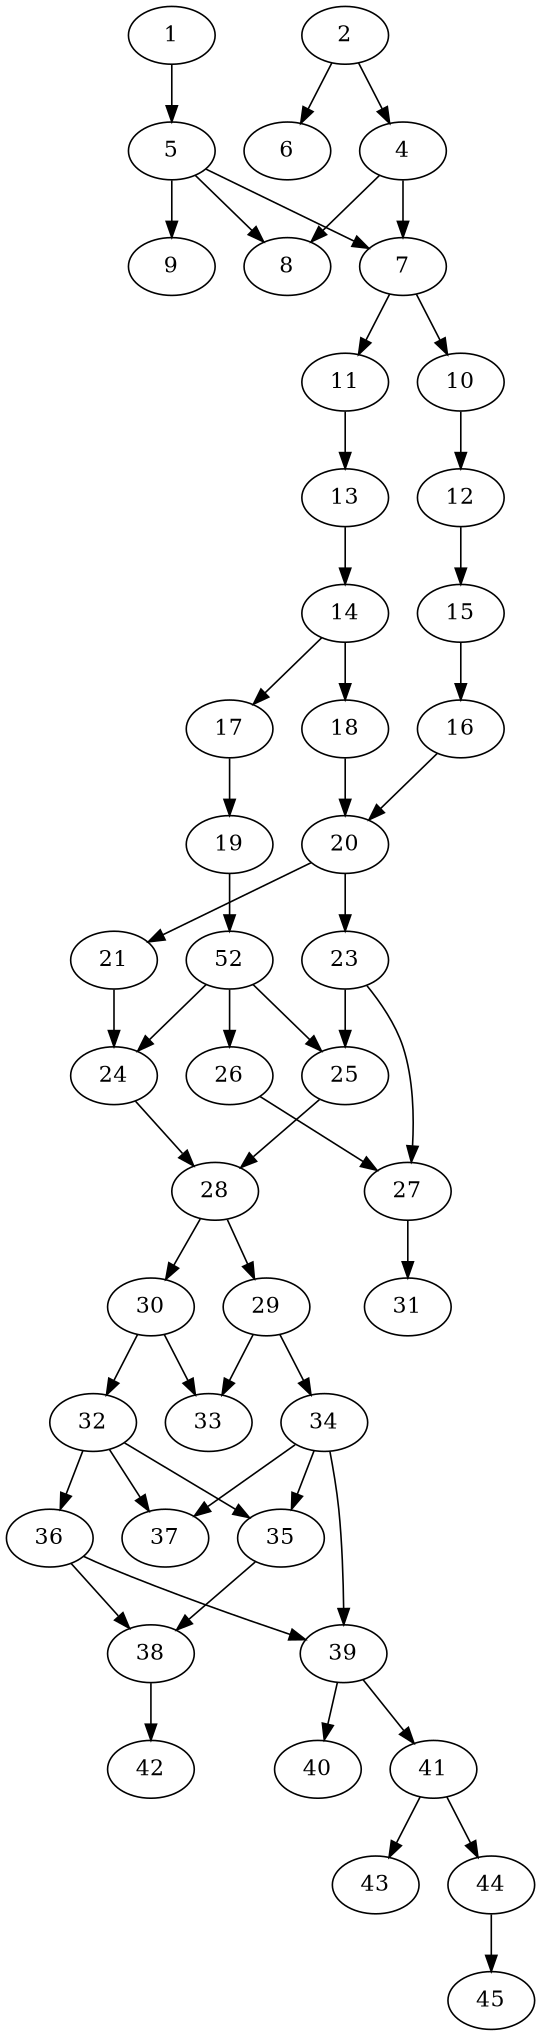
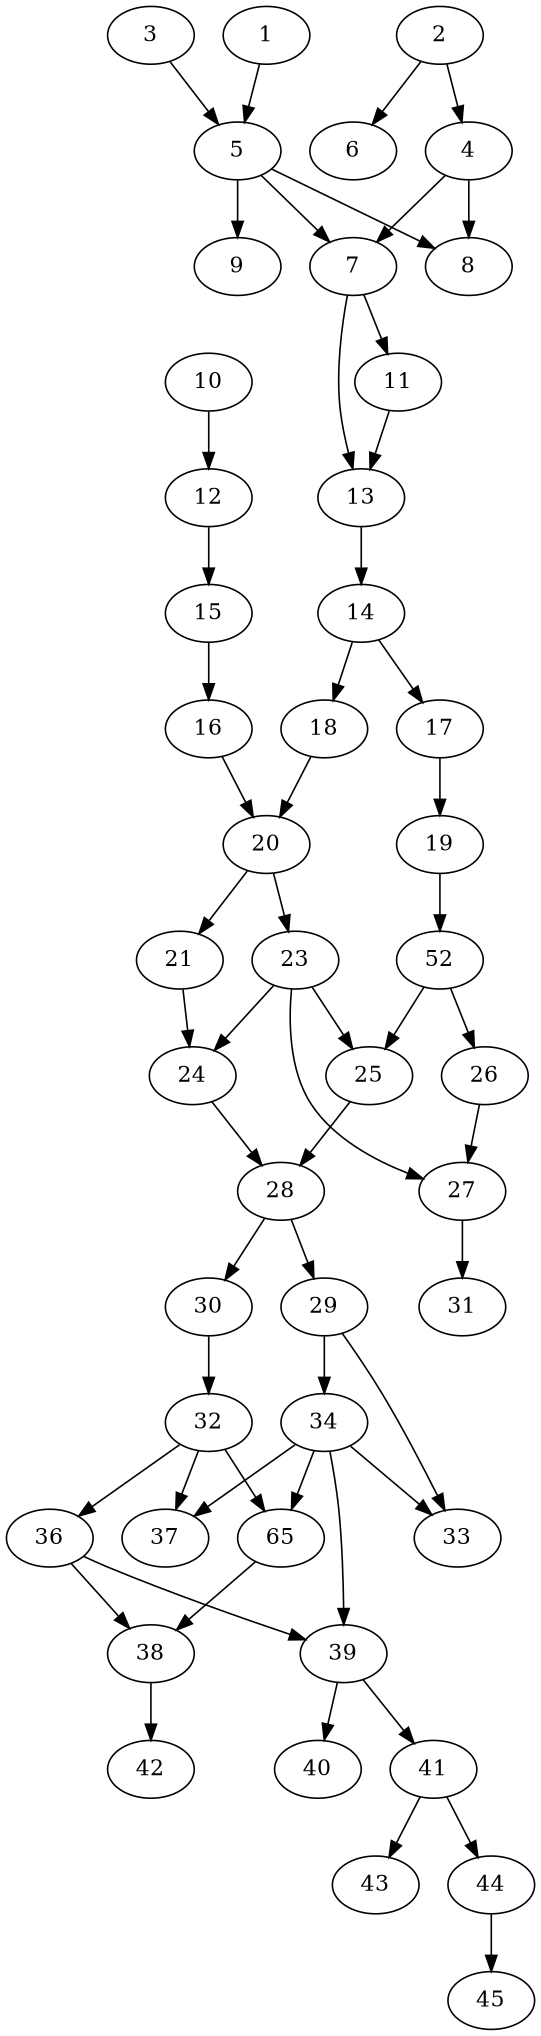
  digraph {
    node [alpha=0.08]
    1 [alpha=0.09 expect_size=51112960]
    5 [alpha=0.19 expect_size=28678144]
    7 [alpha=0.14 expect_size=24052736]
    8 [alpha=0.17 expect_size=12952576]
    9 [expect_size=49968128]
    10 [alpha=0.18 expect_size=15794176]
    11 [alpha=0.03 expect_size=38534144]
    2 [expect_size=17513472]
    4 [alpha=0.01 expect_size=8144896]
    6 [alpha=0.05 expect_size=8201216]
+   3 [alpha=0.12 expect_size=41506816]
    12 [alpha=0.04 expect_size=12936192]
    13 [alpha=0.06 expect_size=31510528]
    15 [alpha=0.04 expect_size=15663104]
    14 [expect_size=12325888]
    16 [alpha=0.20 expect_size=12999680]
    17 [alpha=0.09 expect_size=25852928]
    18 [alpha=0.17 expect_size=10787840]
    20 [alpha=0.13 expect_size=22215680]
    19 [alpha=0.17 expect_size=49901568]
    n21 [expect_size=23165952 label=52]
    21 [expect_size=16740352]
    23 [alpha=0.04 expect_size=32135168]
    24 [alpha=0.01 expect_size=47371264]
    25 [expect_size=18984960]
    27 [alpha=0.12 expect_size=27633664]
    26 [alpha=0.16 expect_size=28063744]
    28 [alpha=0.11 expect_size=48313344]
    29 [alpha=0.09 expect_size=42056704]
    30 [alpha=0.12 expect_size=35872768]
    31 [alpha=0.09 expect_size=19337216]
    33 [alpha=0.00 expect_size=10721280]
    34 [alpha=0.14 expect_size=19989504]
    32 [alpha=0.09 expect_size=38320128]
-   35 [alpha=0.13 expect_size=21843968]
+   35 [alpha=0.13 expect_size=21843968 label=65]
    37 [alpha=0.05 expect_size=29388800]
    39 [alpha=0.10 expect_size=35435520]
    36 [alpha=0.15 expect_size=39718912]
    38 [alpha=0.18 expect_size=9661440]
    42 [alpha=0.05 expect_size=11265024]
    40 [alpha=0.10 expect_size=9876480]
    41 [alpha=0.14 expect_size=37908480]
    43 [expect_size=32012288]
    44 [alpha=0.09 expect_size=32046080]
    45 [alpha=0.16 expect_size=18449408]
    1 -> 5
    5 -> 7
    5 -> 8
    5 -> 9
-   7 -> 10
+   7 -> 13
    7 -> 11
    10 -> 12
    11 -> 13
    2 -> 4
    2 -> 6
    4 -> 7
    4 -> 8
+   3 -> 5
    12 -> 15
    13 -> 14
    15 -> 16
    14 -> 17
    14 -> 18
    16 -> 20
    17 -> 19
    18 -> 20
    20 -> 21
    20 -> 23
    19 -> n21
    n21 -> 25
    n21 -> 26
    21 -> 24
-   n21 -> 24
+   23 -> 24
    23 -> 25
    23 -> 27
    24 -> 28
    25 -> 28
    27 -> 31
    26 -> 27
    28 -> 29
    28 -> 30
    29 -> 33
    29 -> 34
-   30 -> 33
+   34 -> 33
    30 -> 32
    34 -> 35
    34 -> 37
    34 -> 39
    32 -> 35
    32 -> 37
    32 -> 36
    35 -> 38
    39 -> 40
    39 -> 41
    36 -> 39
    36 -> 38
    38 -> 42
    41 -> 43
    41 -> 44
    44 -> 45
  }
